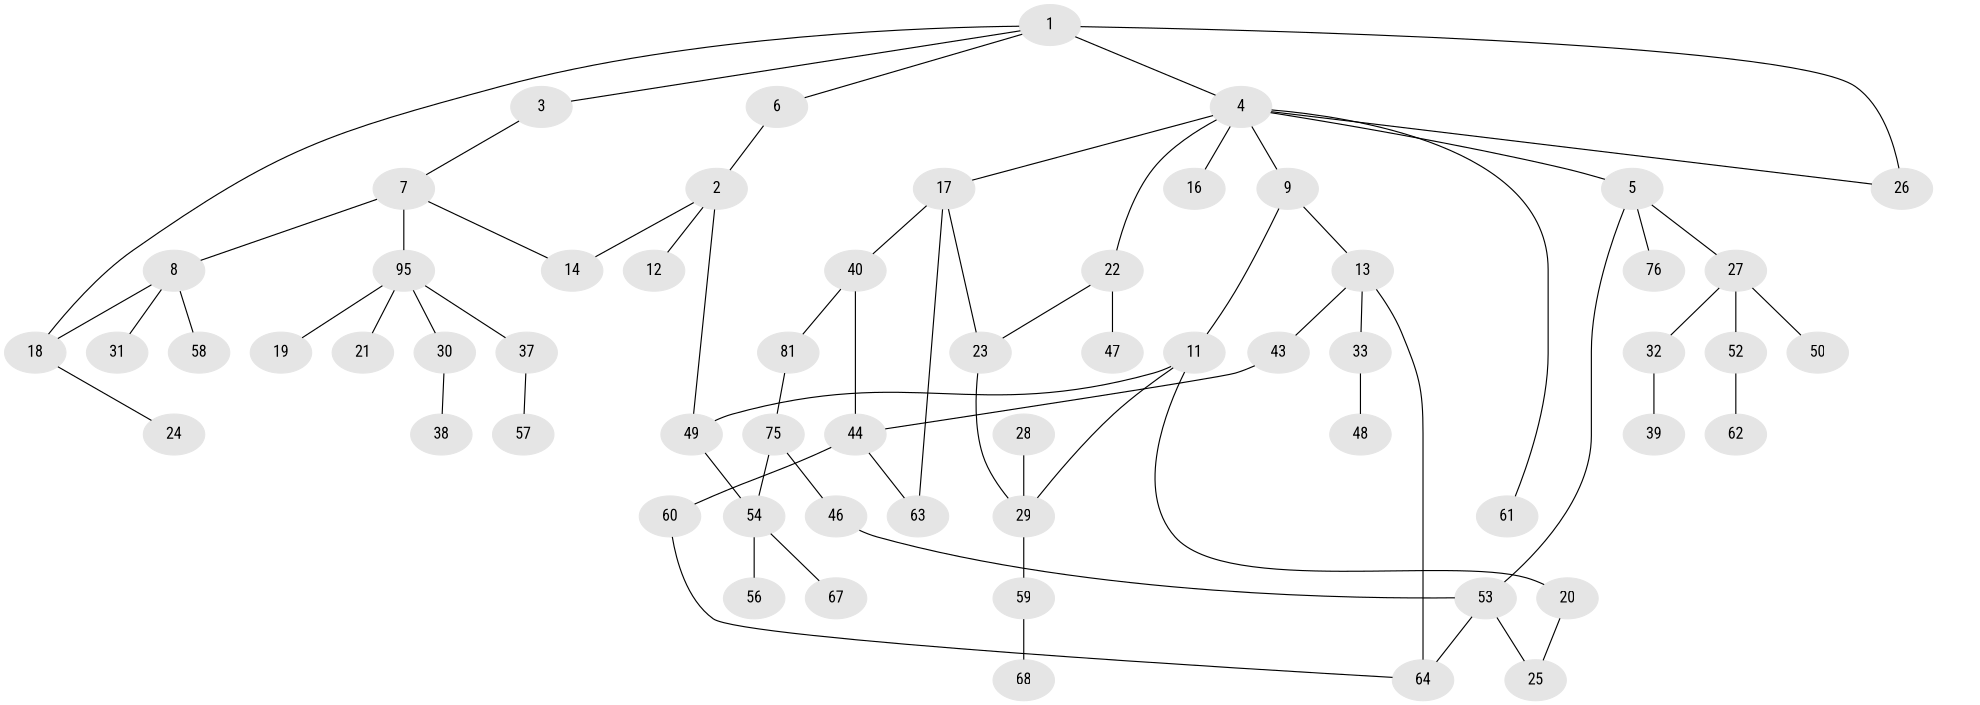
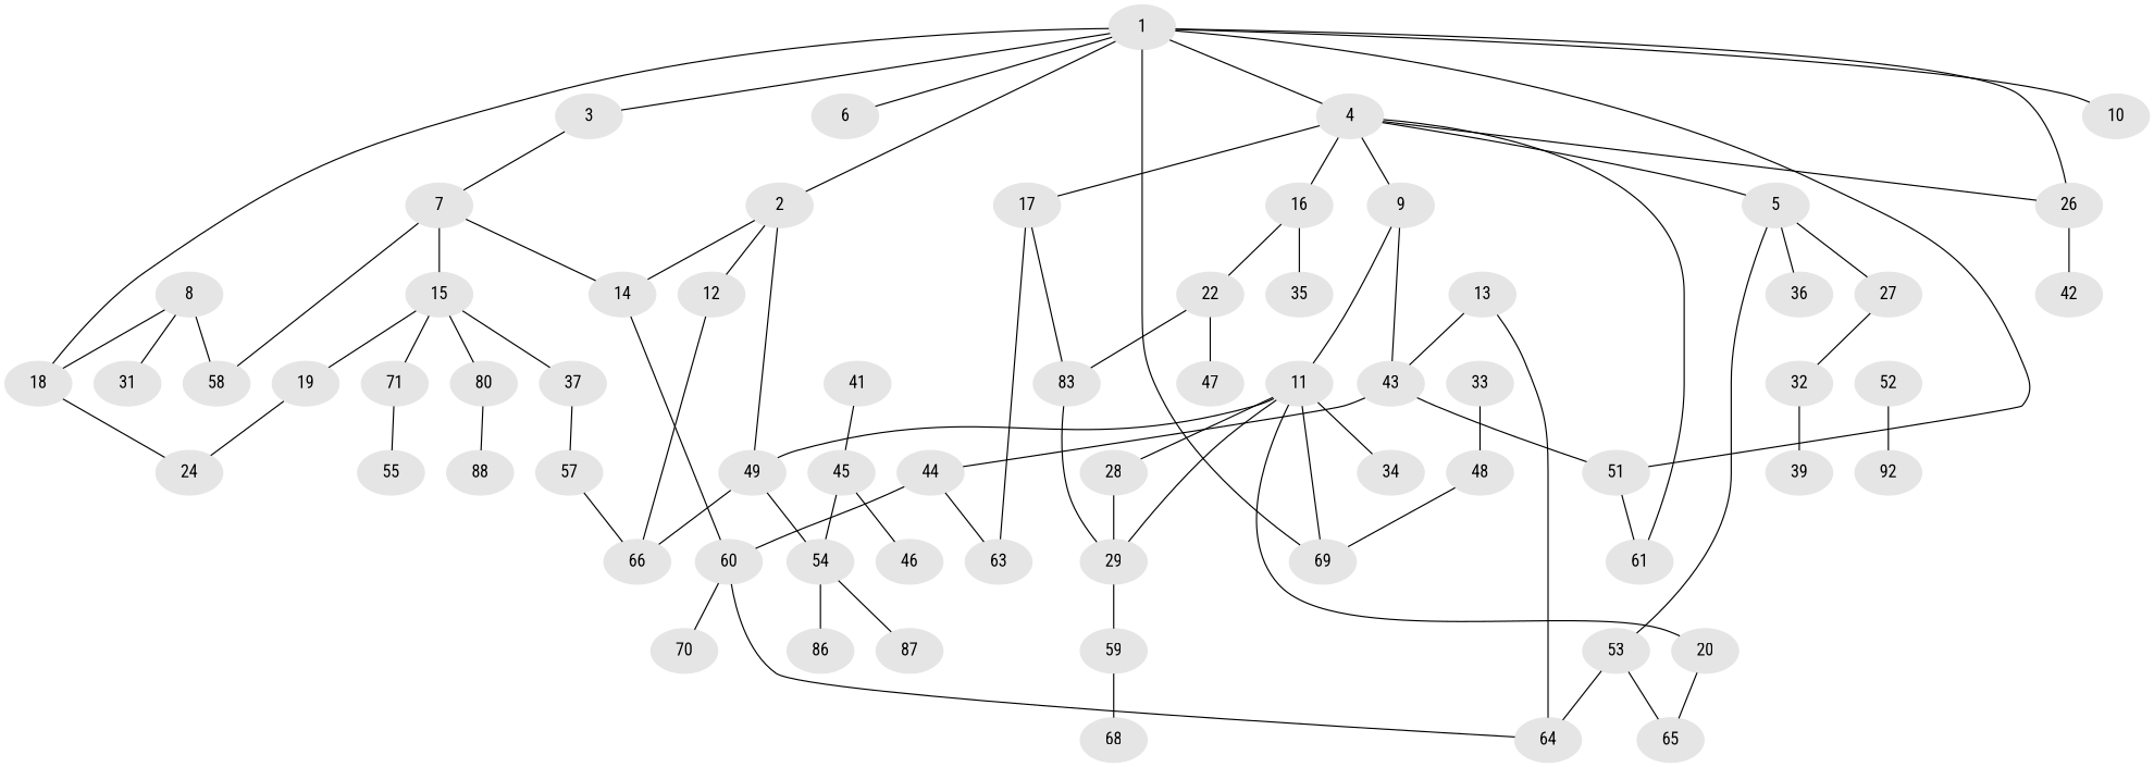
  graph {
    fontname="Roboto Condensed"
    node [color=gray90 fontname="Roboto Condensed" style=filled]
    edge [fontname="Roboto Condensed"]
    1
    2
    3
    4
    6
+   10
    18
    26
+   51
+   69
    12
    14
    49
    7
    5
    9
    16
    17
    61
    24
+   42
+   66
    60
    54
    8
-   15 [label=95]
+   15
    27
-   36 [label=76]
+   36
    53
    11
    13
    22
-   23
-   40
+   35
+   23 [label=83]
    63
    32
-   50
    52
    64
-   65 [label=25]
+   65
    31
    58
    19
-   21
-   30
+   21 [label=71]
+   30 [label=80]
    37
    20
    28
    29
+   34
    33
    43
    59
    48
    44
-   38
+   70
+   55
+   38 [label=88]
    57
    47
-   41 [label=81]
-   56
-   67
+   41
+   56 [label=86]
+   67 [label=87]
    39
-   62
+   62 [label=92]
    68
-   45 [label=75]
+   45
    46
-   6 -- 2
+   1 -- 2
    1 -- 3
    1 -- 4
    1 -- 6
+   1 -- 10
    1 -- 18
    1 -- 26
+   1 -- 51
+   1 -- 69
    2 -- 12
    2 -- 14
    2 -- 49
    3 -- 7
    4 -- 26
    4 -- 5
    4 -- 9
    4 -- 16
    4 -- 17
    4 -- 61
    18 -- 24
+   26 -- 42
+   51 -- 61
+   12 -- 66
+   14 -- 60
+   49 -- 66
    49 -- 54
    7 -- 14
-   7 -- 8
+   7 -- 58
    7 -- 15
    5 -- 27
    5 -- 36
    5 -- 53
    9 -- 11
-   9 -- 13
-   4 -- 22
+   9 -- 43
+   16 -- 22
+   16 -- 35
    17 -- 23
-   17 -- 40
    17 -- 63
    60 -- 64
+   60 -- 70
    54 -- 56
    54 -- 67
    8 -- 18
    8 -- 31
    8 -- 58
    15 -- 19
    15 -- 21
    15 -- 30
    15 -- 37
    27 -- 32
-   27 -- 50
-   27 -- 52
    53 -- 64
    53 -- 65
+   11 -- 69
    11 -- 49
    11 -- 20
+   11 -- 28
    11 -- 29
+   11 -- 34
    13 -- 64
-   13 -- 33
    13 -- 43
    22 -- 23
    22 -- 47
    23 -- 29
-   40 -- 44
-   40 -- 41
    32 -- 39
    52 -- 62
+   19 -- 24
+   21 -- 55
    30 -- 38
    37 -- 57
    20 -- 65
    28 -- 29
    29 -- 59
    33 -- 48
+   43 -- 51
    43 -- 44
    59 -- 68
+   48 -- 69
    44 -- 60
    44 -- 63
+   57 -- 66
    41 -- 45
    45 -- 54
    45 -- 46
-   46 -- 53
  }
